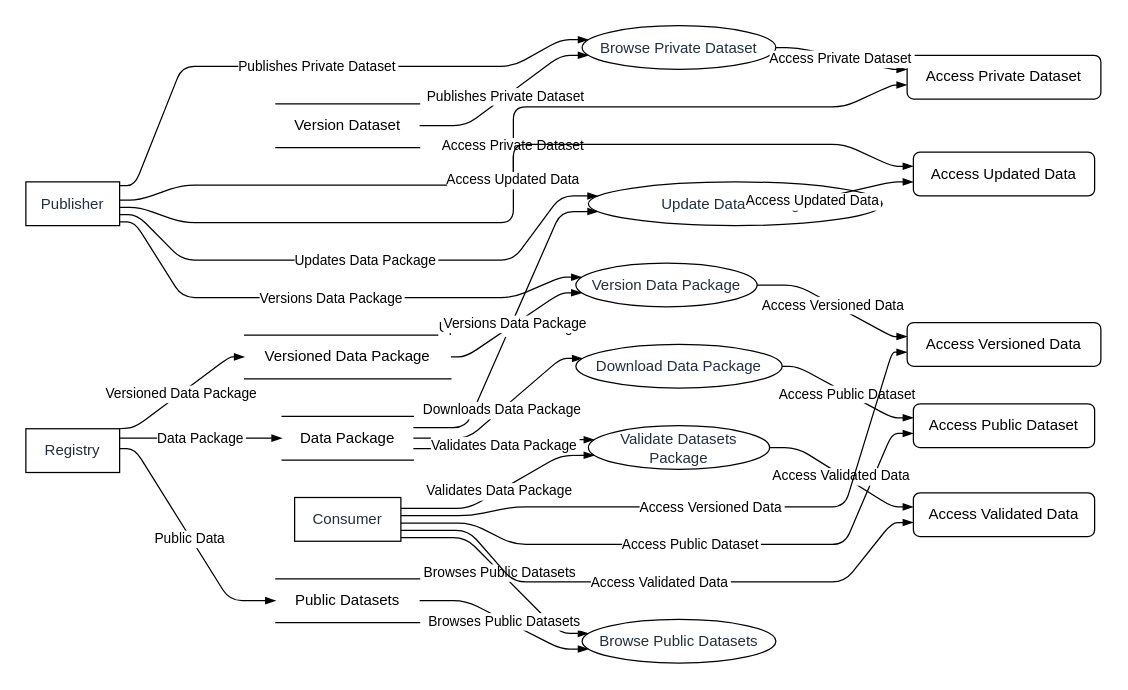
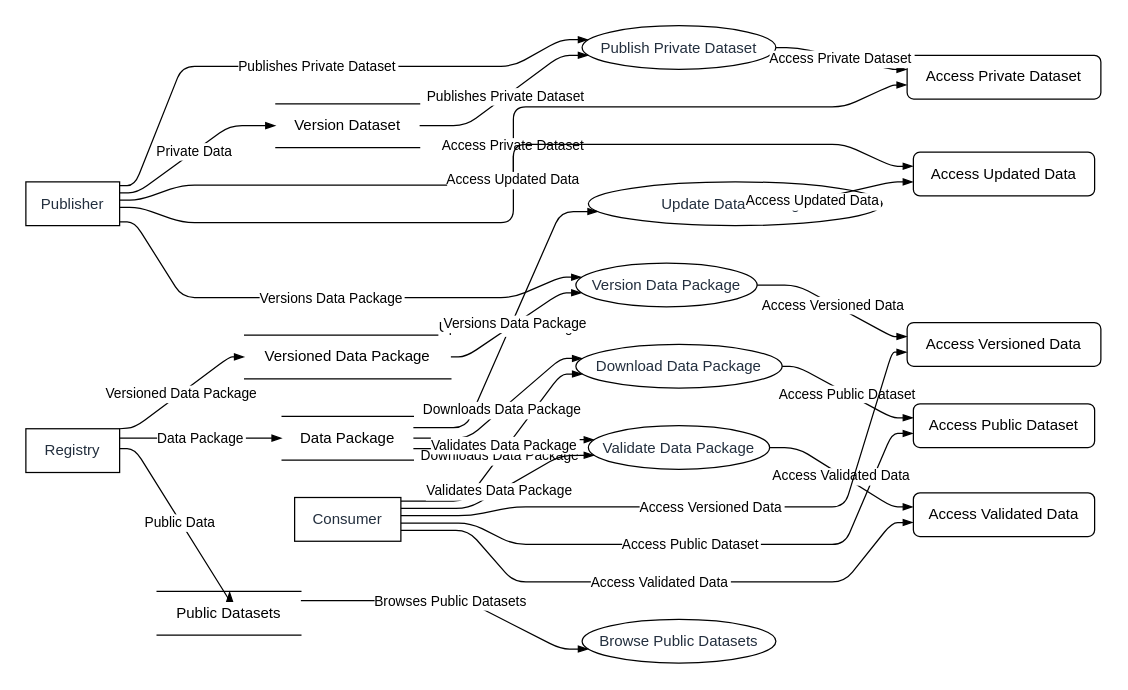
  <mxCell id="0" />
  <mxCell id="1" parent="0" />
  <mxCell id="2" value="Publisher" style="shape=rectangle;whiteSpace=wrap;html=1;fillColor=#ffffff;strokeColor=#000000;align=center;verticalAlign=middle;fontColor=#232F3E;" vertex="1" parent="1"><mxGeometry y="145" width="75" height="35" as="geometry" x="20" /></mxCell>
  <mxCell id="3" value="Consumer" style="shape=rectangle;whiteSpace=wrap;html=1;fillColor=#ffffff;strokeColor=#000000;align=center;verticalAlign=middle;fontColor=#232F3E;" vertex="1" parent="1"><mxGeometry x="235" y="397.5" width="85" height="35" as="geometry" /></mxCell>
  <mxCell id="4" value="Registry" style="shape=rectangle;whiteSpace=wrap;html=1;fillColor=#ffffff;strokeColor=#000000;align=center;verticalAlign=middle;fontColor=#232F3E;" vertex="1" parent="1"><mxGeometry x="20" y="342.5" width="75" height="35" as="geometry" /></mxCell>
  <mxCell id="5" value="Version Dataset" style="html=1;dashed=0;whiteSpace=wrap;shape=partialRectangle;right=0;left=0;" vertex="1" parent="1"><mxGeometry x="220" y="82.5" width="115" height="35" as="geometry" /></mxCell>
- <mxCell id="6" value="Public Datasets" style="html=1;dashed=0;whiteSpace=wrap;shape=partialRectangle;right=0;left=0;" vertex="1" parent="1"><mxGeometry x="220" y="462.5" width="115" height="35" as="geometry" /></mxCell>
+ <mxCell id="6" value="Public Datasets" style="html=1;dashed=0;whiteSpace=wrap;shape=partialRectangle;right=0;left=0;" vertex="1" parent="1"><mxGeometry x="125" y="472.5" width="115" height="35" as="geometry" /></mxCell>
  <mxCell id="7" value="Data Package" style="html=1;dashed=0;whiteSpace=wrap;shape=partialRectangle;right=0;left=0;" vertex="1" parent="1"><mxGeometry x="225" y="332.5" width="105" height="35" as="geometry" /></mxCell>
  <mxCell id="8" value="Versioned Data Package" style="html=1;dashed=0;whiteSpace=wrap;shape=partialRectangle;right=0;left=0;" vertex="1" parent="1"><mxGeometry x="195" y="267.5" width="165" height="35" as="geometry" /></mxCell>
- <mxCell id="9" value="Browse Private Dataset" style="shape=ellipse;perimeter=ellipsePerimeter;whiteSpace=wrap;html=1;fillColor=#ffffff;strokeColor=#000000;align=center;verticalAlign=middle;fontColor=#232F3E;" vertex="1" parent="1"><mxGeometry x="465" width="155" height="35" as="geometry" y="20" /></mxCell>
+ <mxCell id="9" value="Publish Private Dataset" style="shape=ellipse;perimeter=ellipsePerimeter;whiteSpace=wrap;html=1;fillColor=#ffffff;strokeColor=#000000;align=center;verticalAlign=middle;fontColor=#232F3E;" vertex="1" parent="1"><mxGeometry x="465" width="155" height="35" as="geometry" y="20" /></mxCell>
  <mxCell id="10" value="Update Data Package" style="shape=ellipse;perimeter=ellipsePerimeter;whiteSpace=wrap;html=1;fillColor=#ffffff;strokeColor=#000000;align=center;verticalAlign=middle;fontColor=#232F3E;" vertex="1" parent="1"><mxGeometry x="470" y="145" width="235" height="35" as="geometry" /></mxCell>
  <mxCell id="11" value="Browse Public Datasets" style="shape=ellipse;perimeter=ellipsePerimeter;whiteSpace=wrap;html=1;fillColor=#ffffff;strokeColor=#000000;align=center;verticalAlign=middle;fontColor=#232F3E;" vertex="1" parent="1"><mxGeometry x="465" y="495" width="155" height="35" as="geometry" /></mxCell>
  <mxCell id="12" value="Download Data Package" style="shape=ellipse;perimeter=ellipsePerimeter;whiteSpace=wrap;html=1;fillColor=#ffffff;strokeColor=#000000;align=center;verticalAlign=middle;fontColor=#232F3E;" vertex="1" parent="1"><mxGeometry x="460" y="275" width="165" height="35" as="geometry" /></mxCell>
- <mxCell id="13" value="Validate Datasets Package" style="shape=ellipse;perimeter=ellipsePerimeter;whiteSpace=wrap;html=1;fillColor=#ffffff;strokeColor=#000000;align=center;verticalAlign=middle;fontColor=#232F3E;" vertex="1" parent="1"><mxGeometry x="470" y="340" width="145" height="35" as="geometry" /></mxCell>
+ <mxCell id="13" value="Validate Data Package" style="shape=ellipse;perimeter=ellipsePerimeter;whiteSpace=wrap;html=1;fillColor=#ffffff;strokeColor=#000000;align=center;verticalAlign=middle;fontColor=#232F3E;" vertex="1" parent="1"><mxGeometry x="470" y="340" width="145" height="35" as="geometry" /></mxCell>
  <mxCell id="14" value="Version Data Package" style="shape=ellipse;perimeter=ellipsePerimeter;whiteSpace=wrap;html=1;fillColor=#ffffff;strokeColor=#000000;align=center;verticalAlign=middle;fontColor=#232F3E;" vertex="1" parent="1"><mxGeometry x="460" y="210" width="145" height="35" as="geometry" /></mxCell>
  <mxCell id="15" value="Access Private Dataset" style="whiteSpace=wrap;html=1;rounded=1;fillColor=#ffffff;strokeColor=#000000;" vertex="1" parent="1"><mxGeometry x="725" y="43.75" width="155" height="35" as="geometry" /></mxCell>
  <mxCell id="16" value="Access Public Dataset" style="whiteSpace=wrap;html=1;rounded=1;fillColor=#ffffff;strokeColor=#000000;" vertex="1" parent="1"><mxGeometry x="730" y="322.5" width="145" height="35" as="geometry" /></mxCell>
  <mxCell id="17" value="Access Validated Data" style="whiteSpace=wrap;html=1;rounded=1;fillColor=#ffffff;strokeColor=#000000;" vertex="1" parent="1"><mxGeometry x="730" y="393.75" width="145" height="35" as="geometry" /></mxCell>
  <mxCell id="18" value="Access Updated Data" style="whiteSpace=wrap;html=1;rounded=1;fillColor=#ffffff;strokeColor=#000000;" vertex="1" parent="1"><mxGeometry x="730" y="121.25" width="145" height="35" as="geometry" /></mxCell>
  <mxCell id="19" value="Access Versioned Data" style="whiteSpace=wrap;html=1;rounded=1;fillColor=#ffffff;strokeColor=#000000;" vertex="1" parent="1"><mxGeometry x="725" y="257.5" width="155" height="35" as="geometry" /></mxCell>
+ <mxCell id="20" value="Private Data" style="endArrow=blockThin;endFill=1;fontSize=11;orthogonal=1;noEdgeStyle=1;" edge="1" parent="1" source="2" target="5"><mxGeometry relative="1" as="geometry"><Array as="points"><mxPoint x="109" y="153.75" /><mxPoint x="183" y="100" /></Array></mxGeometry></mxCell>
  <mxCell id="21" value="Public Data" style="endArrow=blockThin;endFill=1;fontSize=11;orthogonal=1;noEdgeStyle=1;" edge="1" parent="1" source="4" target="6"><mxGeometry relative="1" as="geometry"><Array as="points"><mxPoint x="107" y="358.333" /><mxPoint x="183" y="480" /></Array></mxGeometry></mxCell>
  <mxCell id="22" value="Data Package" style="endArrow=blockThin;endFill=1;fontSize=11;orthogonal=1;noEdgeStyle=1;" edge="1" parent="1" source="4" target="7"><mxGeometry relative="1" as="geometry"><Array as="points"><mxPoint x="109" y="350" /><mxPoint x="183" y="350" /></Array></mxGeometry></mxCell>
  <mxCell id="23" value="Versioned Data Package" style="endArrow=blockThin;endFill=1;fontSize=11;orthogonal=1;noEdgeStyle=1;" edge="1" parent="1" source="4" target="8"><mxGeometry relative="1" as="geometry"><Array as="points"><mxPoint x="107" y="341.667" /><mxPoint x="183" y="285" /></Array></mxGeometry></mxCell>
  <mxCell id="24" value="Publishes Private Dataset" style="endArrow=blockThin;endFill=1;fontSize=11;orthogonal=1;noEdgeStyle=1;" edge="1" parent="1" source="2" target="9"><mxGeometry relative="1" as="geometry"><Array as="points"><mxPoint x="107" y="147.917" /><mxPoint x="145" y="52.5" /><mxPoint x="410" y="52.5" /><mxPoint x="448" y="31.25" /></Array></mxGeometry></mxCell>
  <mxCell id="25" value="Publishes Private Dataset" style="endArrow=blockThin;endFill=1;fontSize=11;orthogonal=1;noEdgeStyle=1;" edge="1" parent="1" source="5" target="9"><mxGeometry relative="1" as="geometry"><Array as="points"><mxPoint x="372" y="100" /><mxPoint x="448" y="43.75" /></Array></mxGeometry></mxCell>
- <mxCell id="26" value="Updates Data Package" style="endArrow=blockThin;endFill=1;fontSize=11;orthogonal=1;noEdgeStyle=1;" edge="1" parent="1" source="2" target="10"><mxGeometry relative="1" as="geometry"><Array as="points"><mxPoint x="109" y="171.25" /><mxPoint x="145" y="207.5" /><mxPoint x="410" y="207.5" /><mxPoint x="448" y="156.25" /></Array></mxGeometry></mxCell>
  <mxCell id="27" value="Updates Data Package" style="endArrow=blockThin;endFill=1;fontSize=11;orthogonal=1;noEdgeStyle=1;" edge="1" parent="1" source="7" target="10"><mxGeometry relative="1" as="geometry"><Array as="points"><mxPoint x="372" y="341.667" /><mxPoint x="448" y="168.75" /></Array></mxGeometry></mxCell>
- <mxCell id="28" value="Browses Public Datasets" style="endArrow=blockThin;endFill=1;fontSize=11;orthogonal=1;noEdgeStyle=1;" edge="1" parent="1" source="3" target="11"><mxGeometry relative="1" as="geometry"><Array as="points"><mxPoint x="372" y="429.583" /><mxPoint x="448" y="506.25" /></Array></mxGeometry></mxCell>
  <mxCell id="29" value="Browses Public Datasets" style="endArrow=blockThin;endFill=1;fontSize=11;orthogonal=1;noEdgeStyle=1;" edge="1" parent="1" source="6" target="11"><mxGeometry relative="1" as="geometry"><Array as="points"><mxPoint x="372" y="480" /><mxPoint x="448" y="518.75" /></Array></mxGeometry></mxCell>
+ <mxCell id="30" value="Downloads Data Package" style="endArrow=blockThin;endFill=1;fontSize=11;orthogonal=1;noEdgeStyle=1;" edge="1" parent="1" source="3" target="12"><mxGeometry relative="1" as="geometry"><Array as="points"><mxPoint x="372" y="400.417" /><mxPoint x="448" y="298.75" /></Array></mxGeometry></mxCell>
  <mxCell id="31" value="Downloads Data Package" style="endArrow=blockThin;endFill=1;fontSize=11;orthogonal=1;noEdgeStyle=1;" edge="1" parent="1" source="7" target="12"><mxGeometry relative="1" as="geometry"><Array as="points"><mxPoint x="374" y="350" /><mxPoint x="448" y="286.25" /></Array></mxGeometry></mxCell>
  <mxCell id="32" value="Validates Data Package" style="endArrow=blockThin;endFill=1;fontSize=11;orthogonal=1;noEdgeStyle=1;" edge="1" parent="1" source="3" target="13"><mxGeometry relative="1" as="geometry"><Array as="points"><mxPoint x="374" y="406.25" /><mxPoint x="448" y="363.75" /></Array></mxGeometry></mxCell>
  <mxCell id="33" value="Validates Data Package" style="endArrow=blockThin;endFill=1;fontSize=11;orthogonal=1;noEdgeStyle=1;" edge="1" parent="1" source="7" target="13"><mxGeometry relative="1" as="geometry"><Array as="points"><mxPoint x="372" y="358.333" /><mxPoint x="448" y="351.25" /></Array></mxGeometry></mxCell>
  <mxCell id="34" value="Versions Data Package" style="endArrow=blockThin;endFill=1;fontSize=11;orthogonal=1;noEdgeStyle=1;" edge="1" parent="1" source="2" target="14"><mxGeometry relative="1" as="geometry"><Array as="points"><mxPoint x="107" y="177.083" /><mxPoint x="145" y="237.5" /><mxPoint x="410" y="237.5" /><mxPoint x="448" y="221.25" /></Array></mxGeometry></mxCell>
  <mxCell id="35" value="Versions Data Package" style="endArrow=blockThin;endFill=1;fontSize=11;orthogonal=1;noEdgeStyle=1;" edge="1" parent="1" source="8" target="14"><mxGeometry relative="1" as="geometry"><Array as="points"><mxPoint x="372" y="285" /><mxPoint x="448" y="233.75" /></Array></mxGeometry></mxCell>
  <mxCell id="36" value="Access Private Dataset" style="endArrow=blockThin;endFill=1;fontSize=11;orthogonal=1;noEdgeStyle=1;" edge="1" parent="1" source="2" target="15"><mxGeometry relative="1" as="geometry"><Array as="points"><mxPoint x="111" y="159.583" /><mxPoint x="145" y="147.5" /><mxPoint x="410" y="147.5" /><mxPoint x="410" y="85" /><mxPoint x="675" y="85" /><mxPoint x="713" y="67.5" /></Array></mxGeometry></mxCell>
  <mxCell id="37" value="Access Private Dataset" style="endArrow=blockThin;endFill=1;fontSize=11;orthogonal=1;noEdgeStyle=1;" edge="1" parent="1" source="9" target="15"><mxGeometry relative="1" as="geometry"><Array as="points"><mxPoint x="637" y="37.5" /><mxPoint x="713" y="55" /></Array></mxGeometry></mxCell>
  <mxCell id="38" value="Access Public Dataset" style="endArrow=blockThin;endFill=1;fontSize=11;orthogonal=1;noEdgeStyle=1;" edge="1" parent="1" source="3" target="16"><mxGeometry relative="1" as="geometry"><Array as="points"><mxPoint x="376" y="417.917" /><mxPoint x="410" y="435" /><mxPoint x="675" y="435" /><mxPoint x="713" y="346.25" /></Array></mxGeometry></mxCell>
  <mxCell id="39" value="Access Public Dataset" style="endArrow=blockThin;endFill=1;fontSize=11;orthogonal=1;noEdgeStyle=1;" edge="1" parent="1" source="12" target="16"><mxGeometry relative="1" as="geometry"><Array as="points"><mxPoint x="637" y="292.5" /><mxPoint x="713" y="333.75" /></Array></mxGeometry></mxCell>
  <mxCell id="40" value="Access Validated Data" style="endArrow=blockThin;endFill=1;fontSize=11;orthogonal=1;noEdgeStyle=1;" edge="1" parent="1" source="3" target="17"><mxGeometry relative="1" as="geometry"><Array as="points"><mxPoint x="374" y="423.75" /><mxPoint x="410" y="465" /><mxPoint x="675" y="465" /><mxPoint x="713" y="417.5" /></Array></mxGeometry></mxCell>
  <mxCell id="41" value="Access Validated Data" style="endArrow=blockThin;endFill=1;fontSize=11;orthogonal=1;noEdgeStyle=1;" edge="1" parent="1" source="13" target="17"><mxGeometry relative="1" as="geometry"><Array as="points"><mxPoint x="637" y="357.5" /><mxPoint x="713" y="405" /></Array></mxGeometry></mxCell>
  <mxCell id="42" value="Access Updated Data" style="endArrow=blockThin;endFill=1;fontSize=11;orthogonal=1;noEdgeStyle=1;" edge="1" parent="1" source="2" target="18"><mxGeometry relative="1" as="geometry"><Array as="points"><mxPoint x="111" y="165.417" /><mxPoint x="145" y="177.5" /><mxPoint x="410" y="177.5" /><mxPoint x="410" y="115" /><mxPoint x="675" y="115" /><mxPoint x="713" y="132.5" /></Array></mxGeometry></mxCell>
  <mxCell id="43" value="Access Updated Data" style="endArrow=blockThin;endFill=1;fontSize=11;orthogonal=1;noEdgeStyle=1;" edge="1" parent="1" source="10" target="18"><mxGeometry relative="1" as="geometry"><Array as="points"><mxPoint x="637" y="162.5" /><mxPoint x="713" y="145" /></Array></mxGeometry></mxCell>
  <mxCell id="44" value="Access Versioned Data" style="endArrow=blockThin;endFill=1;fontSize=11;orthogonal=1;noEdgeStyle=1;" edge="1" parent="1" source="3" target="19"><mxGeometry relative="1" as="geometry"><Array as="points"><mxPoint x="376" y="412.083" /><mxPoint x="410" y="405" /><mxPoint x="675" y="405" /><mxPoint x="713" y="281.25" /></Array></mxGeometry></mxCell>
  <mxCell id="45" value="Access Versioned Data" style="endArrow=blockThin;endFill=1;fontSize=11;orthogonal=1;noEdgeStyle=1;" edge="1" parent="1" source="14" target="19"><mxGeometry relative="1" as="geometry"><Array as="points"><mxPoint x="637" y="227.5" /><mxPoint x="713" y="268.75" /></Array></mxGeometry></mxCell>
